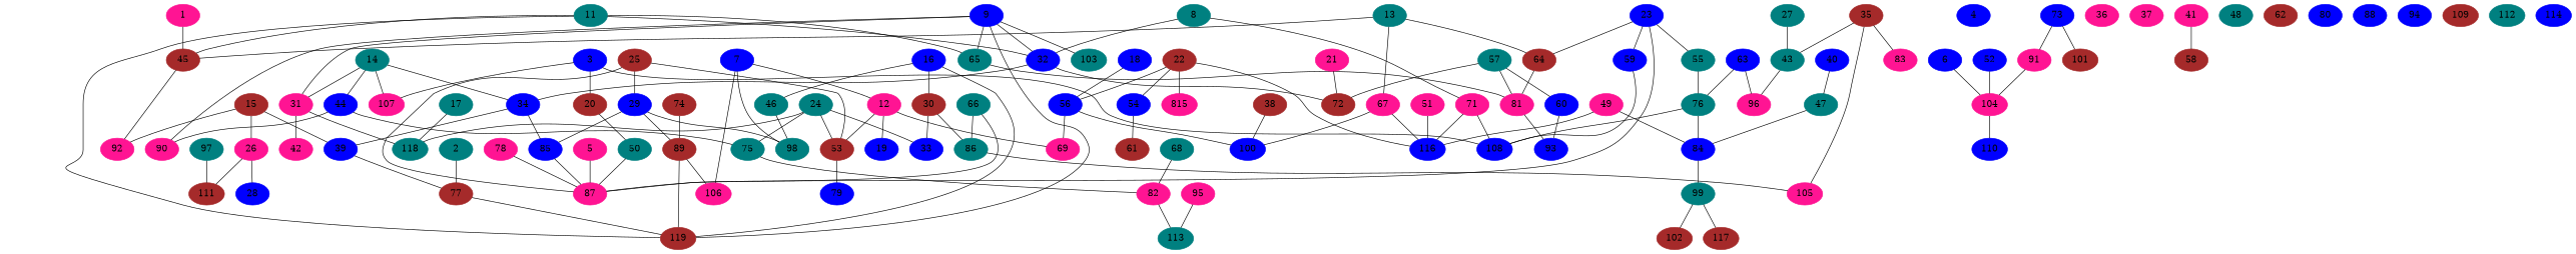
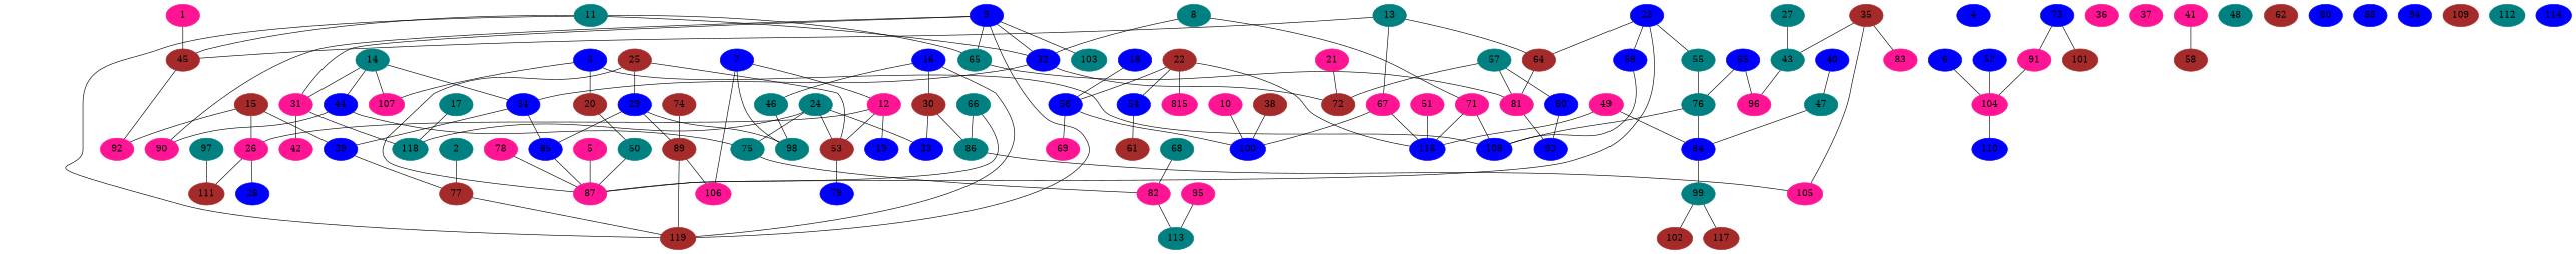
  graph {
    node [color=blue style=filled]
    1 [color=deeppink]
    45 [color=brown]
    92 [color=deeppink]
    2 [color=teal]
    77 [color=brown]
    119 [color=brown]
    20 [color=brown]
    3
    107 [color=deeppink]
    108
    50 [color=teal]
    4
    5 [color=deeppink]
    87 [color=deeppink]
    42 [color=deeppink]
    104 [color=deeppink]
    6
    110
    12 [color=deeppink]
    7
    98 [color=teal]
    106 [color=deeppink]
    19
    26 [color=deeppink]
    53 [color=brown]
    8 [color=teal]
    32
    71 [color=deeppink]
    34
    72 [color=brown]
    116
    9
    31 [color=deeppink]
    65 [color=teal]
    90 [color=deeppink]
    103 [color=teal]
    118 [color=teal]
    81 [color=deeppink]
+   10 [color=deeppink]
    100
    11 [color=teal]
    28
    111 [color=brown]
    79
    13 [color=teal]
    64 [color=brown]
    67 [color=deeppink]
    14 [color=teal]
    44
    39
    85
    75 [color=teal]
    15 [color=brown]
    16
    30 [color=brown]
    46 [color=teal]
    33
    86 [color=teal]
    17 [color=teal]
    18
    56
    69 [color=deeppink]
    21 [color=deeppink]
    22 [color=brown]
    54
    n66 [color=deeppink label=815]
    61 [color=brown]
    23
    55 [color=teal]
    59
    76 [color=teal]
    24 [color=teal]
    82 [color=deeppink]
    25 [color=brown]
    29
    89 [color=brown]
    27 [color=teal]
    43 [color=teal]
    96 [color=deeppink]
    105 [color=deeppink]
    35 [color=brown]
    83 [color=deeppink]
    36 [color=deeppink]
    37 [color=deeppink]
    38 [color=brown]
    47 [color=teal]
    40
    84
    41 [color=deeppink]
    58 [color=brown]
    99 [color=teal]
    48 [color=teal]
    49 [color=deeppink]
    51 [color=deeppink]
    52
    57 [color=teal]
    60
    93
    62 [color=brown]
    63
    66 [color=teal]
    68 [color=teal]
    113 [color=teal]
    91 [color=deeppink]
    73
    101 [color=brown]
    74 [color=brown]
    78 [color=deeppink]
    80
    102 [color=brown]
    117 [color=brown]
    88
    94
    95 [color=deeppink]
    97 [color=teal]
    109 [color=brown]
    112 [color=teal]
    114
    1 -- 45
    45 -- 92
    2 -- 77
    77 -- 119
    20 -- 50
    3 -- 20
    3 -- 107
    3 -- 108
    50 -- 87
    5 -- 87
    104 -- 110
    6 -- 104
    12 -- 19
-   12 -- 69
+   12 -- 26
    12 -- 53
    7 -- 12
    7 -- 98
    7 -- 106
    26 -- 28
    26 -- 111
    53 -- 79
    8 -- 32
    8 -- 71
    32 -- 34
    32 -- 72
    71 -- 108
    71 -- 116
    34 -- 39
    34 -- 85
    9 -- 119
    9 -- 32
    9 -- 31
    9 -- 65
    9 -- 90
    9 -- 103
    31 -- 42
    31 -- 118
    65 -- 81
    81 -- 93
+   10 -- 100
    11 -- 45
    11 -- 119
    11 -- 32
    11 -- 65
    13 -- 45
    13 -- 64
    13 -- 67
    64 -- 81
    67 -- 116
    67 -- 100
    14 -- 107
    14 -- 34
    14 -- 31
    14 -- 44
    44 -- 90
    44 -- 75
    39 -- 77
    85 -- 87
    75 -- 82
    15 -- 92
    15 -- 26
    15 -- 39
    16 -- 119
    16 -- 30
    16 -- 46
    30 -- 33
    30 -- 86
    46 -- 98
    86 -- 105
    17 -- 118
    18 -- 56
    56 -- 100
    56 -- 69
    21 -- 72
    22 -- 116
    22 -- 56
    22 -- 54
    22 -- n66
    54 -- 61
    23 -- 87
    23 -- 64
    23 -- 55
    23 -- 59
    55 -- 76
    59 -- 108
    76 -- 108
    76 -- 84
    24 -- 53
    24 -- 118
    24 -- 75
    24 -- 33
    82 -- 113
    25 -- 87
    25 -- 53
    25 -- 29
    29 -- 98
    29 -- 85
    29 -- 89
    89 -- 119
    89 -- 106
    27 -- 43
    43 -- 96
    35 -- 43
    35 -- 105
    35 -- 83
    38 -- 100
    47 -- 84
    40 -- 47
    84 -- 99
    41 -- 58
    99 -- 102
    99 -- 117
    49 -- 116
    49 -- 84
    51 -- 116
    52 -- 104
    57 -- 72
    57 -- 81
    57 -- 60
    60 -- 93
    63 -- 76
    63 -- 96
    66 -- 87
    66 -- 86
    68 -- 82
    91 -- 104
    73 -- 91
    73 -- 101
    74 -- 89
    78 -- 87
    95 -- 113
    97 -- 111
  }
